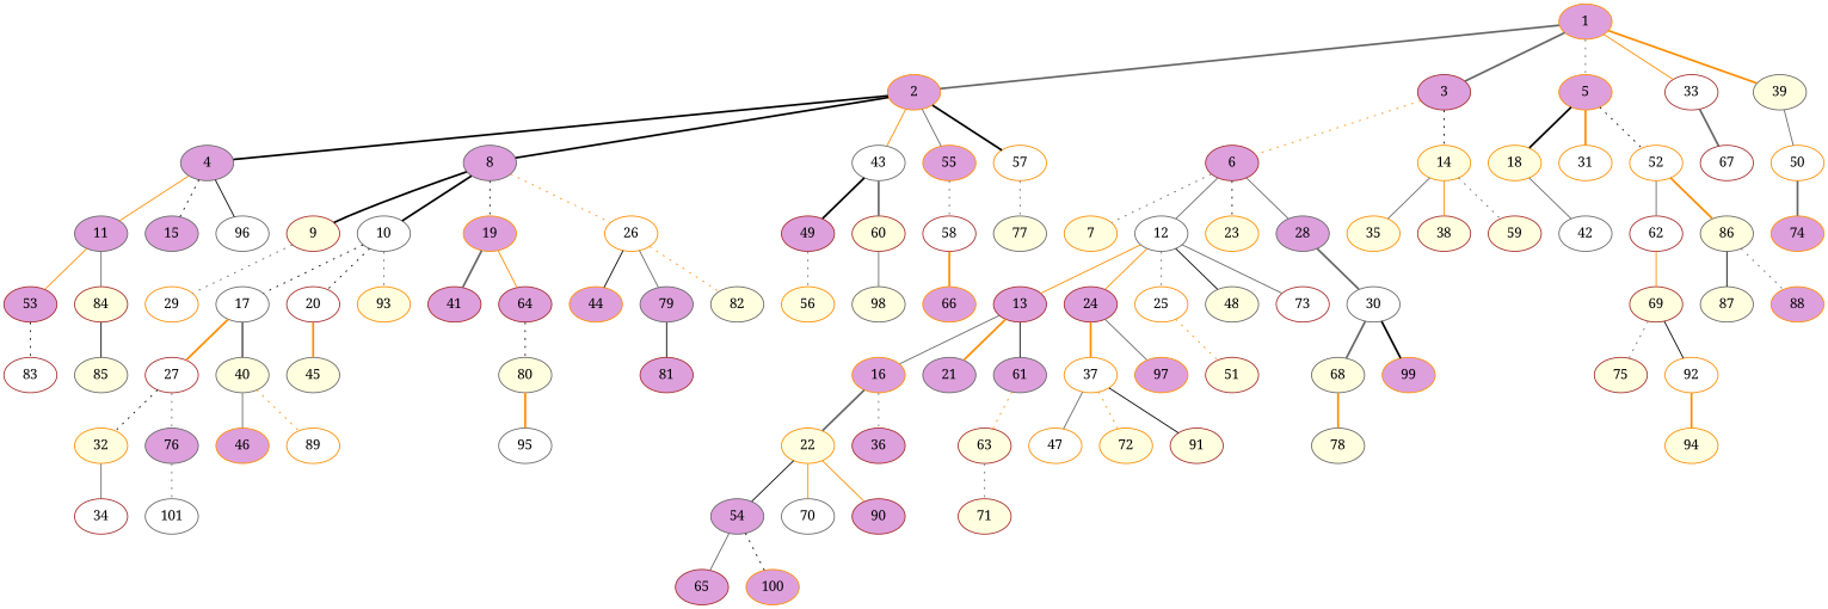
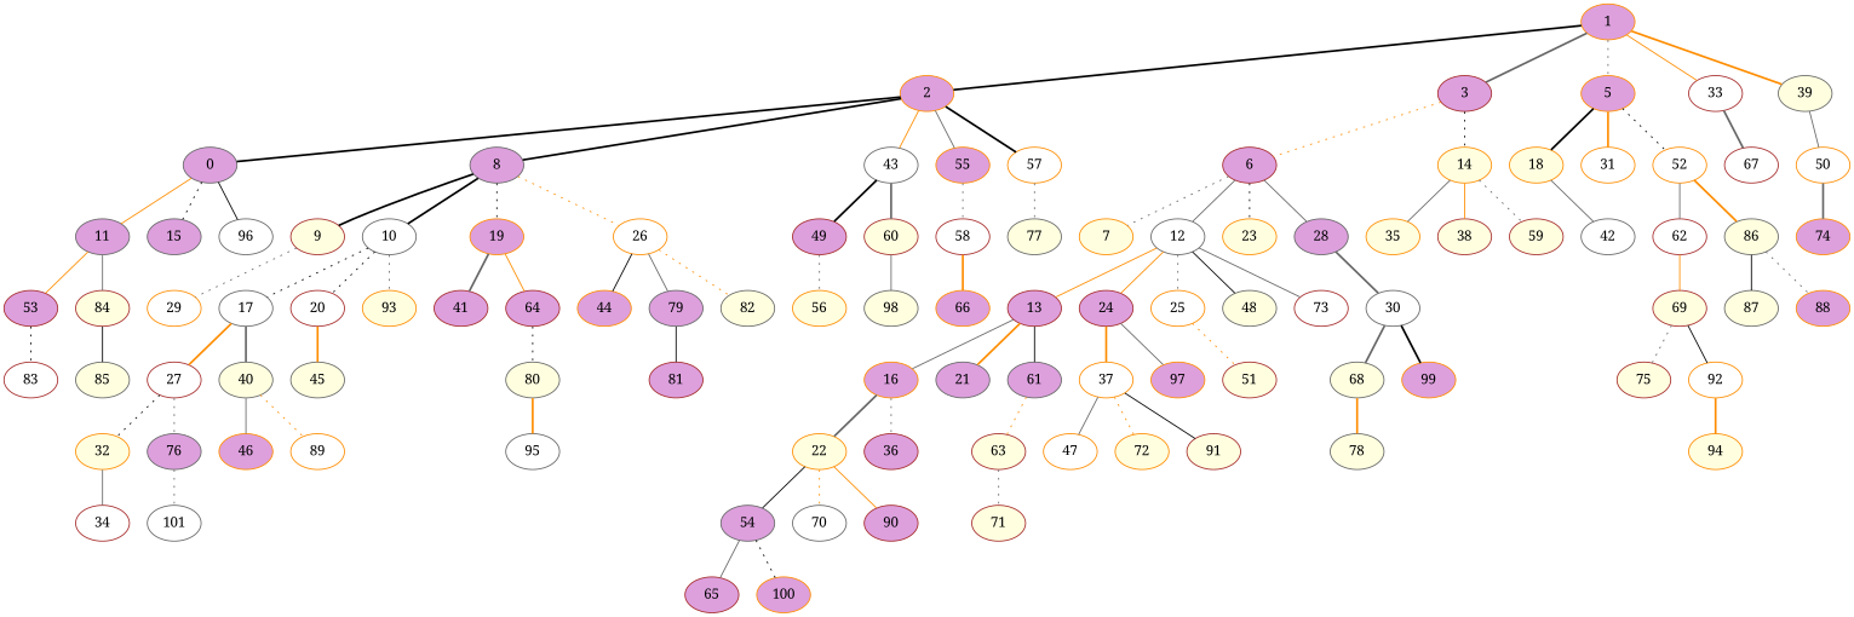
  graph {
    fontname="Noto Serif"
    node [color=darkorange fillcolor=plum fontname="Noto Serif" style=filled]
    edge [color=gray40 fontname="Noto Serif" style=solid]
    1
    2
    3 [color=brown]
    5
    33 [color=brown fillcolor=white]
    39 [color=gray40 fillcolor=lightyellow]
-   4 [color=gray40]
+   4 [color=gray40 label=0]
    8 [color=gray40]
    43 [color=gray40 fillcolor=white]
    55
    57 [fillcolor=white]
    6 [color=brown]
    14 [fillcolor=lightyellow]
    18 [fillcolor=lightyellow]
    31 [fillcolor=white]
    52 [fillcolor=white]
    67 [color=brown fillcolor=white]
    50 [fillcolor=white]
    11 [color=gray40]
    15 [color=gray40]
    96 [color=gray40 fillcolor=white]
    9 [color=brown fillcolor=lightyellow]
    10 [color=gray40 fillcolor=white]
    19
    26 [fillcolor=white]
    49 [color=brown]
    60 [color=brown fillcolor=lightyellow]
    58 [color=brown fillcolor=white]
    77 [color=gray40 fillcolor=lightyellow]
    7 [fillcolor=lightyellow]
    12 [color=gray40 fillcolor=white]
    23 [fillcolor=lightyellow]
    28 [color=gray40]
    35 [fillcolor=lightyellow]
    38 [color=brown fillcolor=lightyellow]
    59 [color=brown fillcolor=lightyellow]
    53 [color=brown]
    84 [color=brown fillcolor=lightyellow]
    42 [color=gray40 fillcolor=white]
    62 [color=brown fillcolor=white]
    86 [color=gray40 fillcolor=lightyellow]
    13 [color=brown]
    24 [color=brown]
    25 [fillcolor=white]
    48 [color=gray40 fillcolor=lightyellow]
    73 [color=brown fillcolor=white]
    30 [color=gray40 fillcolor=white]
    29 [fillcolor=white]
    17 [color=gray40 fillcolor=white]
    20 [color=brown fillcolor=white]
    93 [fillcolor=lightyellow]
    41 [color=brown]
    64 [color=brown]
    44
    79 [color=gray40]
    82 [color=gray40 fillcolor=lightyellow]
    27 [color=brown fillcolor=white]
    40 [color=gray40 fillcolor=lightyellow]
    45 [color=gray40 fillcolor=lightyellow]
    83 [color=brown fillcolor=white]
    85 [color=gray40 fillcolor=lightyellow]
    16
    21 [color=gray40]
    61 [color=gray40]
    37 [fillcolor=white]
    97
    51 [color=brown fillcolor=lightyellow]
    22 [fillcolor=lightyellow]
    36 [color=brown]
    63 [color=brown fillcolor=lightyellow]
    54 [color=gray40]
    70 [color=gray40 fillcolor=white]
    90 [color=brown]
    32 [fillcolor=lightyellow]
    76 [color=gray40]
    46
    89 [fillcolor=white]
    80 [color=gray40 fillcolor=lightyellow]
    65 [color=brown]
    100
    47 [fillcolor=white]
    72 [fillcolor=lightyellow]
    91 [color=brown fillcolor=lightyellow]
    81 [color=brown]
    34 [color=brown fillcolor=white]
    101 [color=gray40 fillcolor=white]
    68 [color=gray40 fillcolor=lightyellow]
    99
    78 [color=gray40 fillcolor=lightyellow]
    74
    56 [fillcolor=lightyellow]
    98 [color=gray40 fillcolor=lightyellow]
    69 [color=brown fillcolor=lightyellow]
    87 [color=gray40 fillcolor=lightyellow]
    88
    66
    71 [color=brown fillcolor=lightyellow]
    75 [color=brown fillcolor=lightyellow]
    92 [fillcolor=white]
    95 [color=gray40 fillcolor=white]
    94 [fillcolor=lightyellow]
-   1 -- 2 [style=bold]
+   1 -- 2 [color=black style=bold]
    1 -- 3 [style=bold]
    1 -- 5 [style=dotted]
    1 -- 33 [color=darkorange]
    1 -- 39 [color=darkorange style=bold]
    2 -- 4 [color=black style=bold]
    2 -- 8 [color=black style=bold]
    2 -- 43 [color=darkorange]
    2 -- 55
    2 -- 57 [color=black style=bold]
    3 -- 6 [color=darkorange style=dotted]
    3 -- 14 [color=black style=dotted]
    5 -- 18 [color=black style=bold]
    5 -- 31 [color=darkorange style=bold]
    5 -- 52 [color=black style=dotted]
    33 -- 67 [style=bold]
    39 -- 50
    4 -- 11 [color=darkorange]
    4 -- 15 [color=black style=dotted]
    4 -- 96 [color=black]
    8 -- 9 [color=black style=bold]
    8 -- 10 [color=black style=bold]
    8 -- 19 [color=black style=dotted]
    8 -- 26 [color=darkorange style=dotted]
    43 -- 49 [color=black style=bold]
    43 -- 60 [style=bold]
    55 -- 58 [style=dotted]
    57 -- 77 [style=dotted]
    6 -- 7 [style=dotted]
    6 -- 12
    6 -- 23 [color=black style=dotted]
    6 -- 28
    14 -- 35
    14 -- 38 [color=darkorange]
    14 -- 59 [style=dotted]
    18 -- 42
    52 -- 62
    52 -- 86 [color=darkorange style=bold]
    50 -- 74 [style=bold]
    11 -- 53 [color=darkorange]
    11 -- 84
    9 -- 29 [style=dotted]
    10 -- 17 [color=black style=dotted]
    10 -- 20 [color=black style=dotted]
    10 -- 93 [style=dotted]
    19 -- 41 [style=bold]
    19 -- 64 [color=darkorange]
    26 -- 44 [color=black]
    26 -- 79
    26 -- 82 [color=darkorange style=dotted]
    49 -- 56 [style=dotted]
    60 -- 98
    58 -- 66 [color=darkorange style=bold]
    12 -- 13 [color=darkorange]
    12 -- 24 [color=darkorange]
    12 -- 25 [style=dotted]
    12 -- 48 [color=black]
    12 -- 73
    28 -- 30 [style=bold]
    53 -- 83 [color=black style=dotted]
    84 -- 85 [color=black]
    62 -- 69 [color=darkorange]
    86 -- 87 [color=black]
    86 -- 88 [style=dotted]
    13 -- 16
    13 -- 21 [color=darkorange style=bold]
    13 -- 61 [color=black]
    24 -- 37 [color=darkorange style=bold]
    24 -- 97
    25 -- 51 [color=darkorange style=dotted]
    30 -- 68 [style=bold]
    30 -- 99 [color=black style=bold]
    17 -- 27 [color=darkorange style=bold]
    17 -- 40 [style=bold]
    20 -- 45 [color=darkorange style=bold]
    64 -- 80 [color=black style=dotted]
    79 -- 81 [color=black]
    27 -- 32 [color=black style=dotted]
    27 -- 76 [style=dotted]
    40 -- 46
    40 -- 89 [color=darkorange style=dotted]
    16 -- 22 [style=bold]
    16 -- 36 [style=dotted]
    61 -- 63 [color=darkorange style=dotted]
    37 -- 47
    37 -- 72 [color=darkorange style=dotted]
    37 -- 91 [color=black]
    22 -- 54 [color=black]
-   22 -- 70 [color=darkorange]
+   22 -- 70 [color=darkorange style=dotted]
    22 -- 90 [color=darkorange]
    63 -- 71 [style=dotted]
    54 -- 65
    54 -- 100 [color=black style=dotted]
    32 -- 34
    76 -- 101 [style=dotted]
    80 -- 95 [color=darkorange style=bold]
    68 -- 78 [color=darkorange style=bold]
    69 -- 75 [style=dotted]
    69 -- 92 [color=black]
    92 -- 94 [color=darkorange style=bold]
  }
